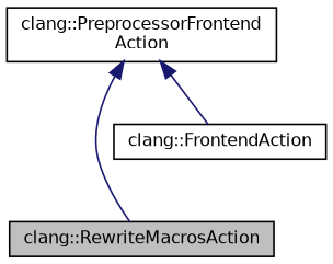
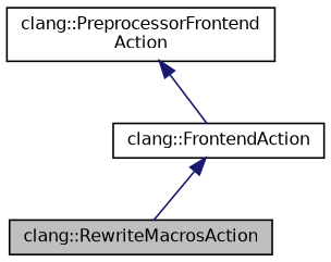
  digraph {
    node [color=black fontname=Helvetica fontsize=10 shape=record]
    edge [color=midnightblue dir=back fontname=Helvetica fontsize=10 labelfontname=Helvetica labelfontsize=10 style=solid]
    n1 [fillcolor=grey75 fontcolor=black height=0.2 label="clang::RewriteMacrosAction" style=filled width=0.4]
    n2 [height=0.2 label="clang::PreprocessorFrontend\lAction" width=0.4]
    n3 [height=0.2 label="clang::FrontendAction" width=0.4]
-   n2 -> n1
+   n3 -> n1
    n2 -> n3
  }
